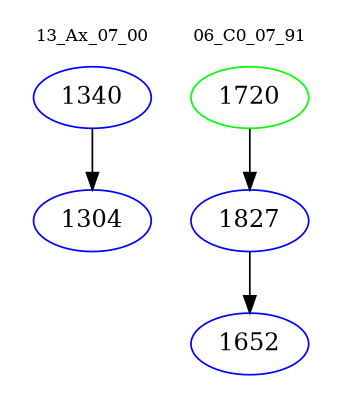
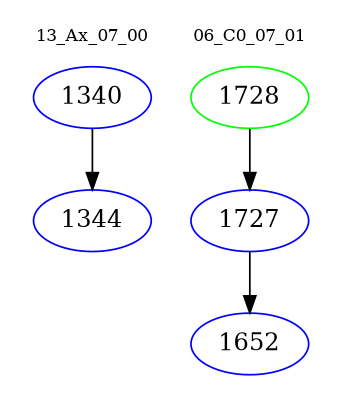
  digraph {
    fontname="DejaVu Serif"
    node [color=blue fontname="DejaVu Serif"]
    edge [color=black fontname="DejaVu Serif"]
    n1 [label=1340]
-   n2 [label=1304]
-   n3 [color=green label=1720]
-   n4 [label=1827]
+   n2 [label=1344]
+   n3 [color=green label=1728]
+   n4 [label=1727]
    n5 [label=1652]
    subgraph cluster_1 {
      color=white
      fontsize=10
      label="13_Ax_07_00"
      n1
      n2
    }
    subgraph cluster_2 {
      color=white
      fontsize=10
-     label="06_C0_07_91"
+     label="06_C0_07_01"
      n3
      n4
      n5
    }
    n1 -> n2
    n3 -> n4
    n4 -> n5
  }
